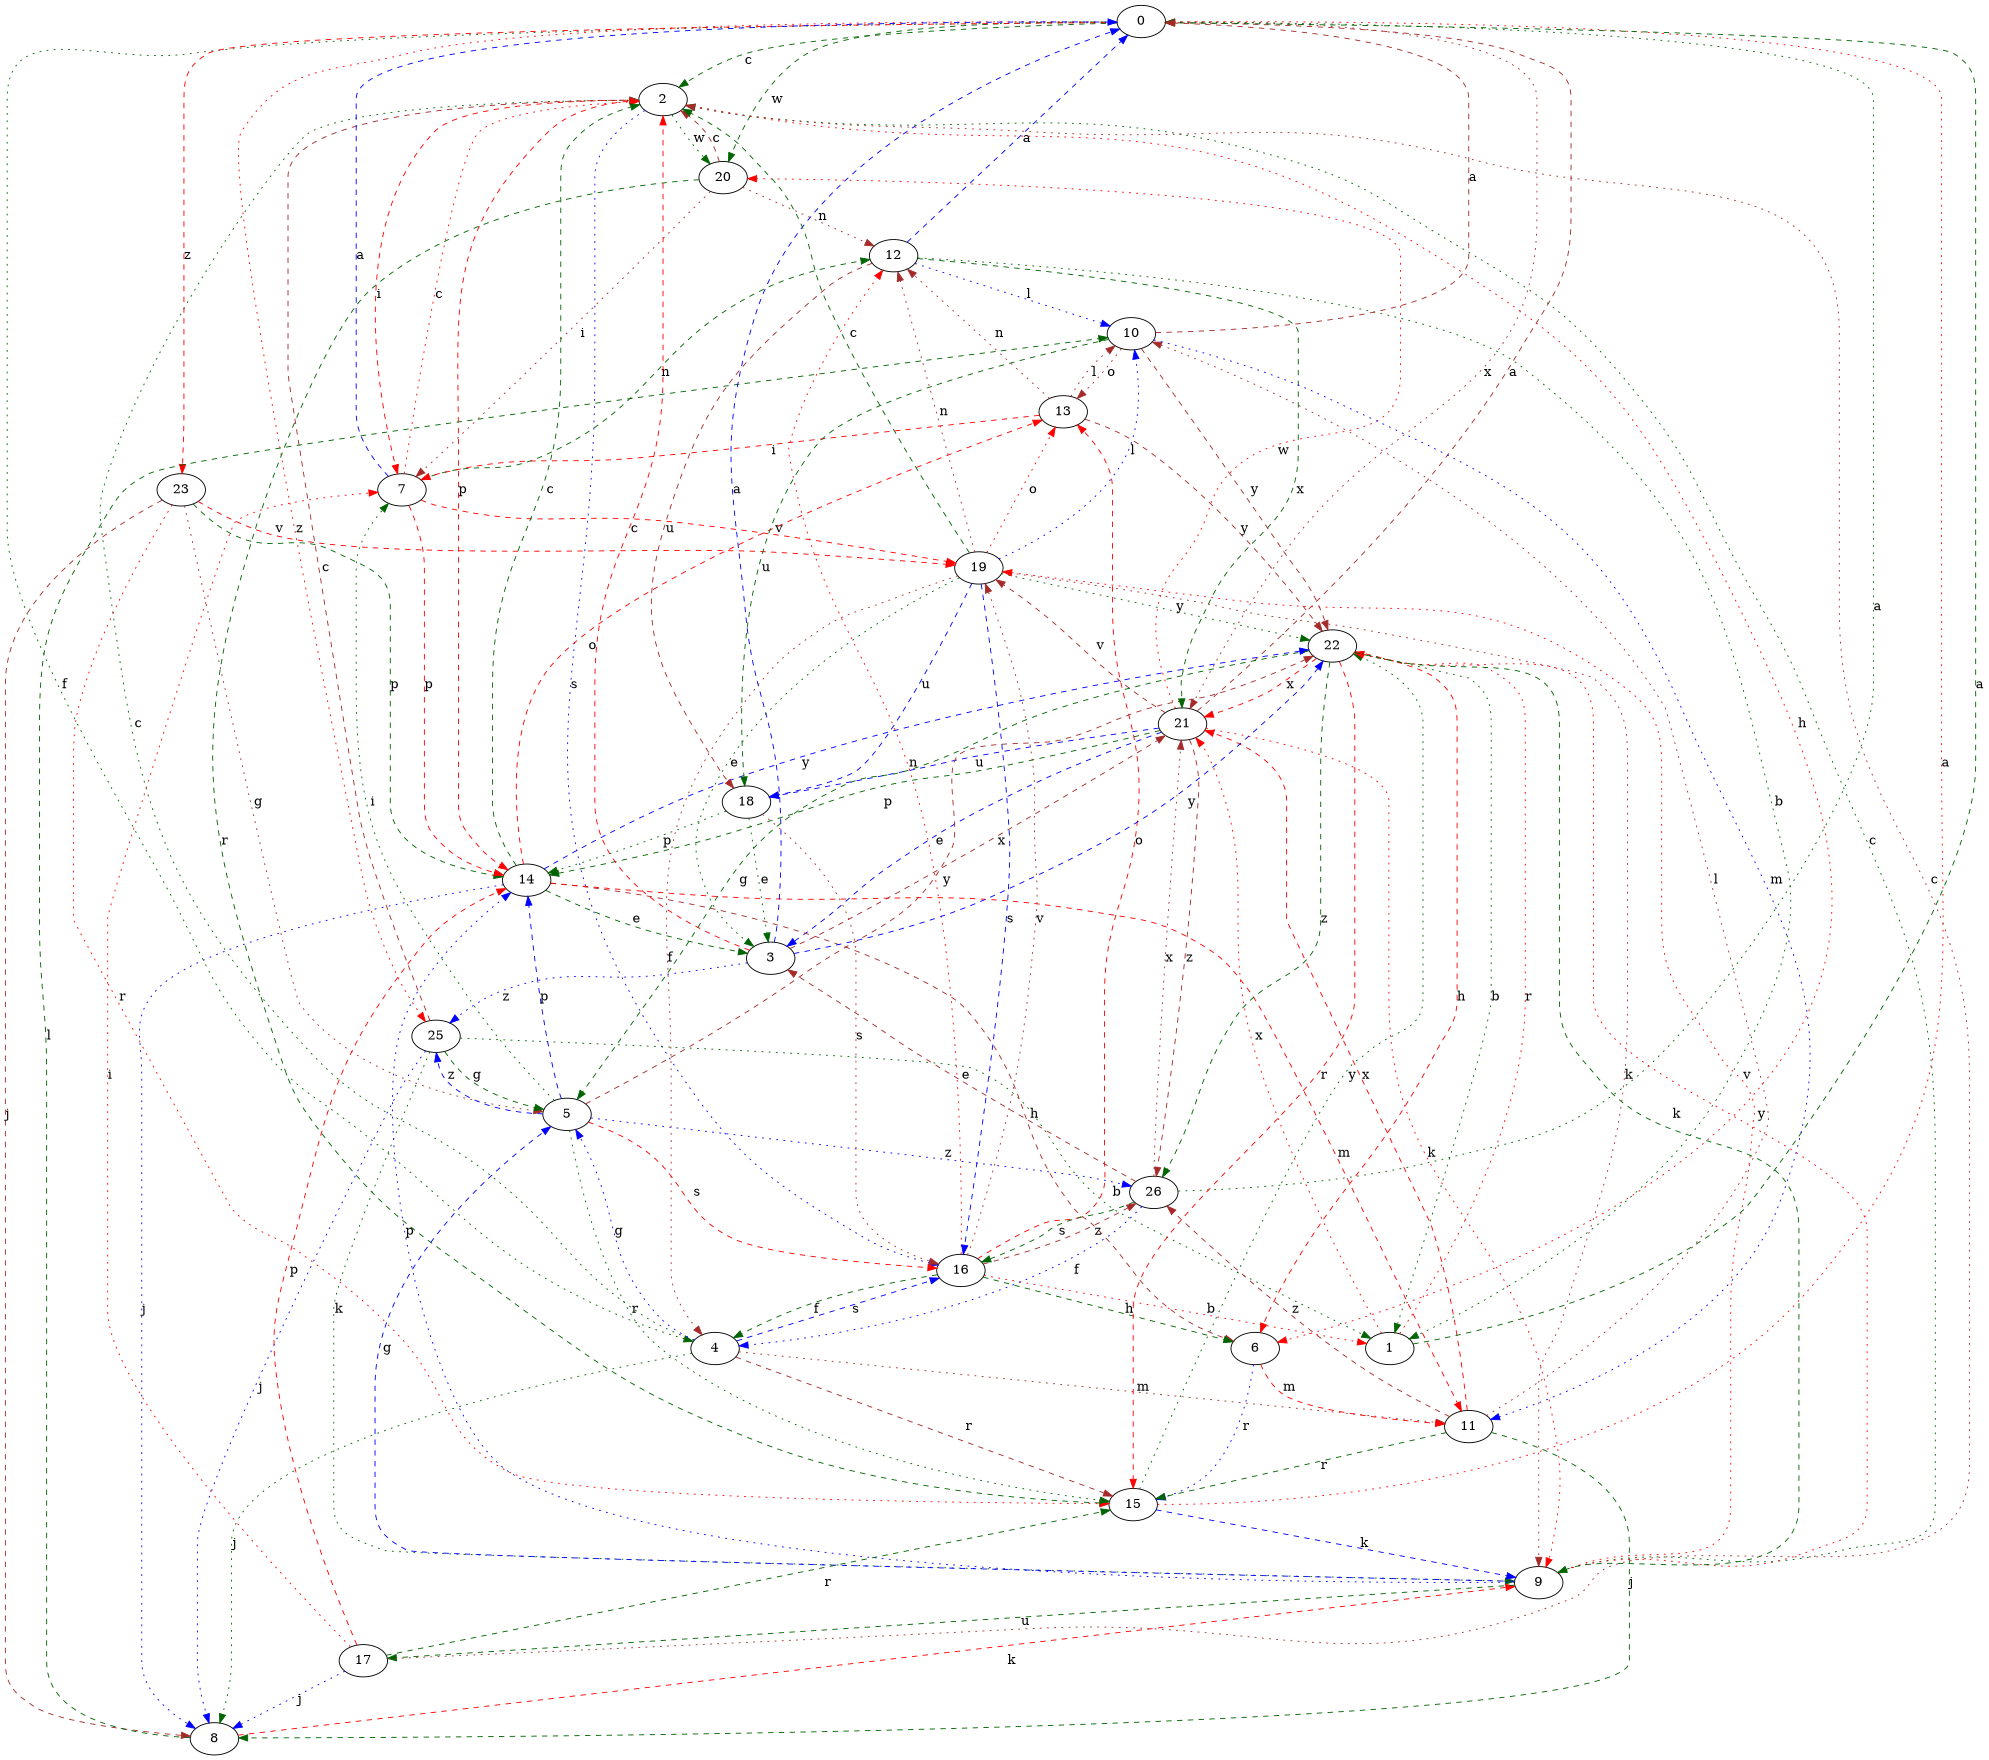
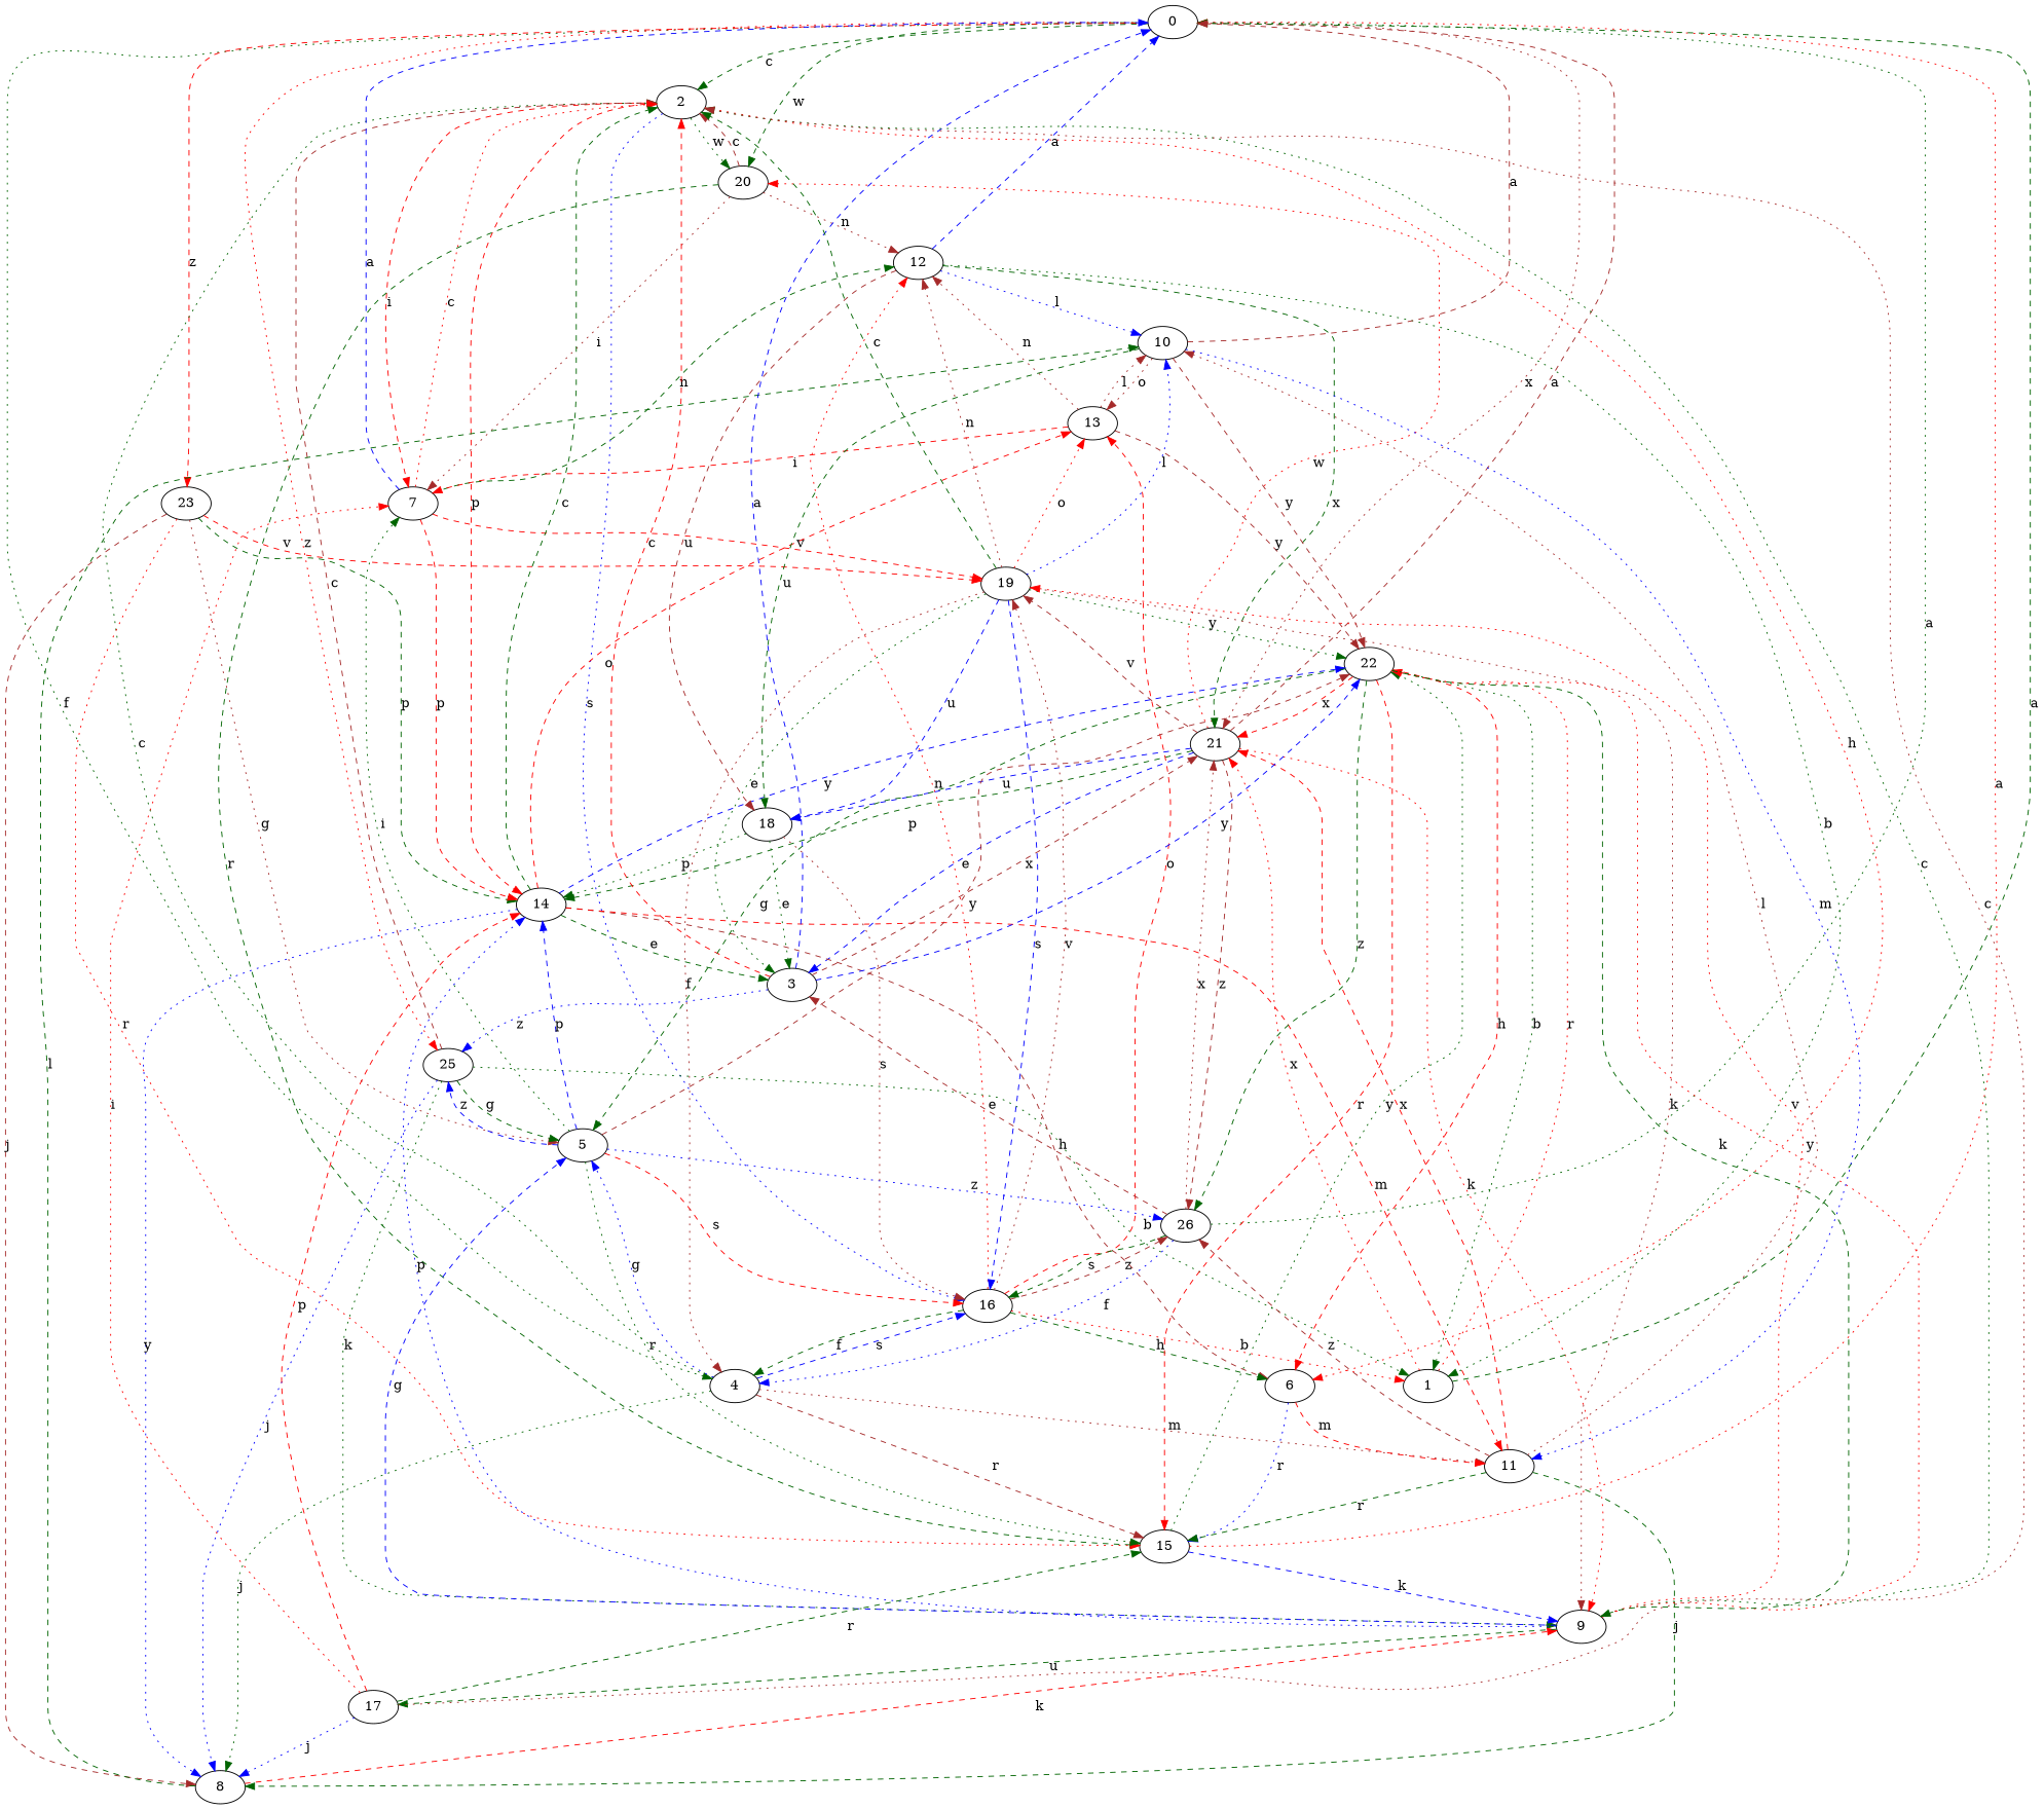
  strict digraph {
    edge [color=darkgreen style=dashed]
    0
    2
    4
    20
    21
    23
    25
    6
    7
    14
    16
    5
    8
    11
    15
    12
    3
    26
    19
    9
    18
    1
    22
    13
    10
    17
    0 -> 2 [label=c]
    0 -> 4 [label=f style=dotted]
    0 -> 20 [label=w]
    0 -> 21 [color=brown label=x style=dotted]
    0 -> 23 [color=red label=z]
    0 -> 25 [color=red label=z style=dotted]
    2 -> 20 [label=w style=dotted]
    2 -> 6 [color=red label=h style=dotted]
    2 -> 7 [color=red label=i]
    2 -> 14 [color=red label=p]
    2 -> 16 [color=blue label=s style=dotted]
    4 -> 2 [label=c style=dotted]
    4 -> 16 [color=blue label=s]
    4 -> 5 [color=blue label=g style=dotted]
    4 -> 8 [label=j style=dotted]
    4 -> 11 [color=brown label=m style=dotted]
    4 -> 15 [color=brown label=r]
    20 -> 2 [color=brown label=c]
    20 -> 7 [color=brown label=i style=dotted]
    20 -> 15 [label=r]
    20 -> 12 [color=brown label=n style=dotted]
    21 -> 0 [color=brown label=a]
    21 -> 20 [color=red label=w style=dotted]
    21 -> 14 [label=p]
    21 -> 3 [color=blue label=e]
    21 -> 26 [color=brown label=z]
    21 -> 19 [color=brown label=v]
    21 -> 9 [color=red label=k style=dotted]
    21 -> 18 [color=blue label=u]
    23 -> 14 [label=p]
    23 -> 5 [color=brown label=g style=dotted]
    23 -> 8 [color=brown label=j]
    23 -> 15 [color=red label=r style=dotted]
    23 -> 19 [color=red label=v]
    25 -> 2 [color=brown label=c]
    25 -> 5 [label=g]
    25 -> 8 [color=blue label=j style=dotted]
    25 -> 9 [label=k style=dotted]
    25 -> 1 [label=b style=dotted]
    6 -> 11 [color=red label=m]
    6 -> 15 [color=blue label=r style=dotted]
    7 -> 0 [color=blue label=a]
    7 -> 2 [color=red label=c style=dotted]
    7 -> 14 [color=red label=p]
    7 -> 12 [label=n]
    7 -> 19 [color=red label=v]
    14 -> 2 [label=c]
    14 -> 6 [color=brown label=h]
-   14 -> 8 [color=blue label=j style=dotted]
+   14 -> 8 [color=blue label=y style=dotted]
    14 -> 11 [color=red label=m]
    14 -> 3 [label=e]
    14 -> 22 [color=blue label=y]
    14 -> 13 [color=red label=o]
    16 -> 4 [label=f]
    16 -> 6 [label=h]
    16 -> 12 [color=red label=n style=dotted]
    16 -> 26 [color=brown label=z]
    16 -> 19 [color=brown label=v style=dotted]
    16 -> 1 [color=red label=b style=dotted]
    16 -> 13 [color=red label=o]
    5 -> 25 [color=blue label=z]
    5 -> 7 [label=i style=dotted]
    5 -> 14 [color=blue label=p]
    5 -> 16 [color=red label=s]
    5 -> 15 [label=r style=dotted]
    5 -> 26 [color=blue label=z style=dotted]
    5 -> 22 [color=brown label=y]
    8 -> 9 [color=red label=k]
    8 -> 10 [label=l]
    11 -> 21 [color=red label=x]
    11 -> 8 [label=j]
    11 -> 15 [label=r]
    11 -> 26 [color=brown label=z]
    11 -> 10 [color=brown label=l style=dotted]
    15 -> 0 [color=red label=a style=dotted]
    15 -> 9 [color=blue label=k]
    15 -> 22 [label=y style=dotted]
    12 -> 0 [color=blue label=a]
    12 -> 21 [label=x]
    12 -> 18 [color=brown label=u]
    12 -> 1 [label=b style=dotted]
    12 -> 10 [color=blue label=l style=dotted]
    3 -> 0 [color=blue label=a]
    3 -> 2 [color=red label=c]
    3 -> 21 [color=brown label=x]
    3 -> 25 [color=blue label=z style=dotted]
    3 -> 22 [color=blue label=y]
    26 -> 0 [label=a style=dotted]
    26 -> 4 [color=blue label=f style=dotted]
    26 -> 21 [color=brown label=x style=dotted]
    26 -> 16 [label=s]
    26 -> 3 [color=brown label=e]
    19 -> 2 [label=c]
    19 -> 4 [color=brown label=f style=dotted]
    19 -> 16 [color=blue label=s]
    19 -> 12 [color=brown label=n style=dotted]
    19 -> 3 [label=e style=dotted]
    19 -> 9 [color=brown label=k style=dotted]
    19 -> 18 [color=blue label=u]
    19 -> 22 [label=y style=dotted]
    19 -> 13 [color=red label=o style=dotted]
    19 -> 10 [color=blue label=l style=dotted]
    9 -> 2 [label=c style=dotted]
    9 -> 14 [color=blue label=p style=dotted]
    9 -> 5 [color=blue label=g]
    9 -> 19 [color=red label=v style=dotted]
    9 -> 22 [color=red label=y style=dotted]
    9 -> 17 [label=u]
    18 -> 14 [label=p style=dotted]
    18 -> 16 [color=brown label=s style=dotted]
    18 -> 3 [label=e style=dotted]
    1 -> 0 [label=a]
    1 -> 21 [color=red label=x style=dotted]
    1 -> 22 [color=red label=r style=dotted]
    22 -> 21 [color=red label=x]
    22 -> 6 [color=red label=h]
    22 -> 5 [label=g]
    22 -> 15 [color=red label=r]
    22 -> 26 [label=z]
    22 -> 9 [label=k]
    22 -> 1 [label=b style=dotted]
    13 -> 7 [color=red label=i]
    13 -> 12 [color=brown label=n style=dotted]
    13 -> 22 [color=brown label=y]
    13 -> 10 [color=brown label=l style=dotted]
    10 -> 0 [color=brown label=a]
    10 -> 11 [color=blue label=m style=dotted]
    10 -> 18 [label=u]
    10 -> 22 [color=brown label=y]
    10 -> 13 [color=brown label=o style=dotted]
    17 -> 2 [color=brown label=c style=dotted]
    17 -> 7 [color=red label=i style=dotted]
    17 -> 14 [color=red label=p]
    17 -> 8 [color=blue label=j style=dotted]
    17 -> 15 [label=r]
  }
